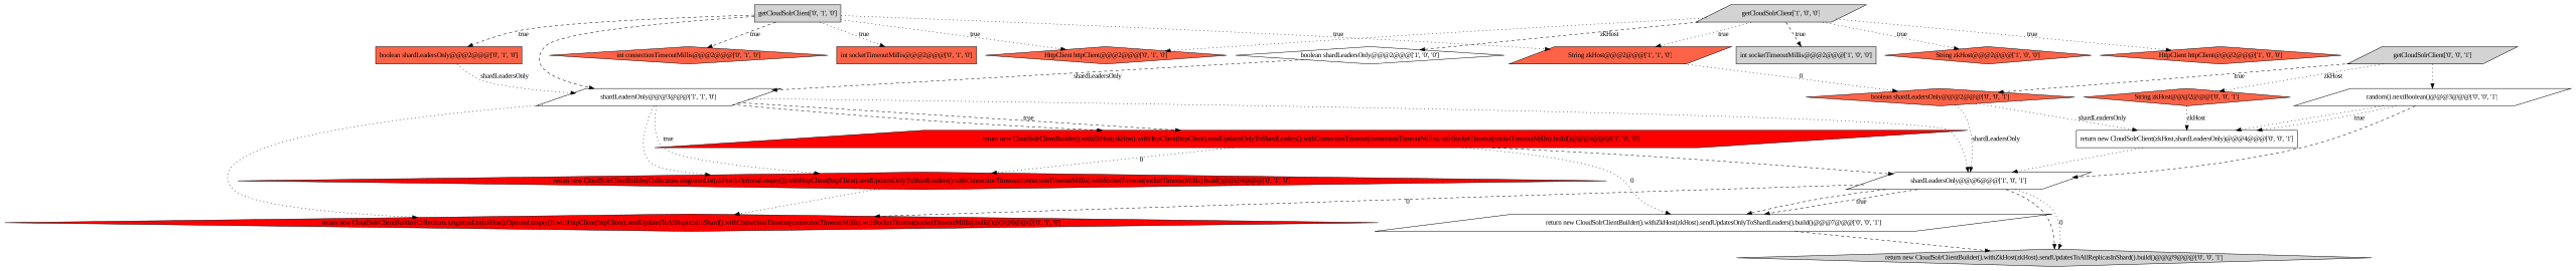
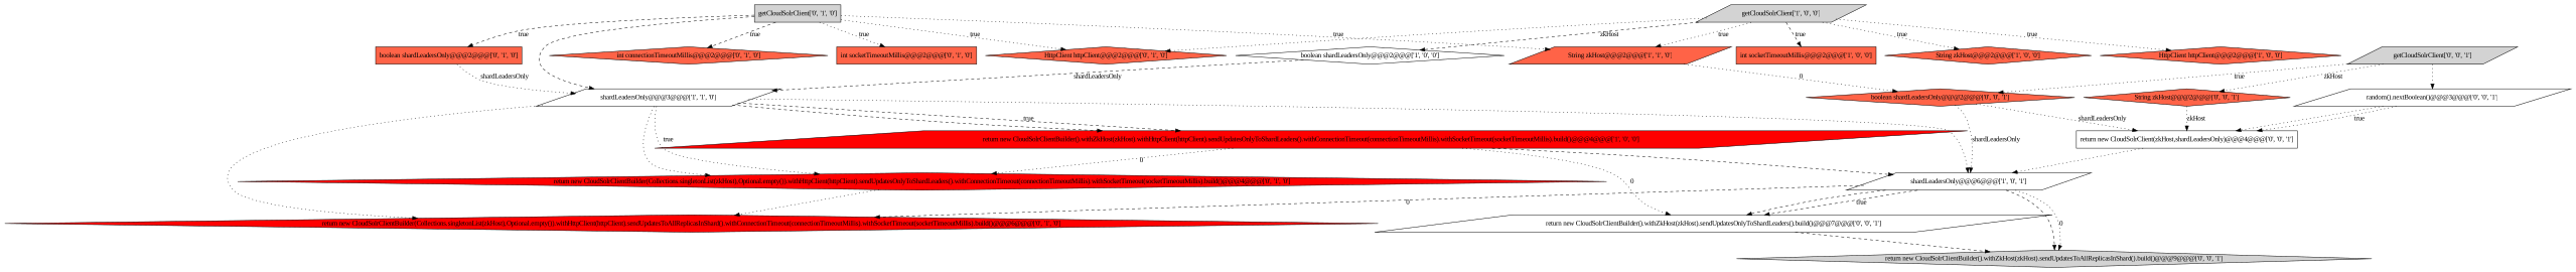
  digraph {
    fontname="Liberation Serif"
    node [fillcolor=tomato fontname="Liberation Serif" shape=diamond style=filled]
    edge [fontname="Liberation Serif" style=dotted]
    n1 [fillcolor=lightgray label="return new CloudSolrClientBuilder().withZkHost(zkHost).sendUpdatesToAllReplicasInShard().build()@@@9@@@['0', '0', '1']"]
    n2 [label="boolean shardLeadersOnly@@@2@@@['0', '0', '1']"]
    n3 [fillcolor=white label="return new CloudSolrClient(zkHost,shardLeadersOnly)@@@4@@@['0', '0', '1']" shape=box]
    n4 [fillcolor=white label="shardLeadersOnly@@@6@@@['1', '0', '1']" shape=parallelogram]
    n5 [fillcolor=red label="return new CloudSolrClientBuilder(Collections.singletonList(zkHost),Optional.empty()).withHttpClient(httpClient).sendUpdatesToAllReplicasInShard().withConnectionTimeout(connectionTimeoutMillis).withSocketTimeout(socketTimeoutMillis).build()@@@6@@@['0', '1', '0']"]
    n6 [fillcolor=white label="return new CloudSolrClientBuilder().withZkHost(zkHost).sendUpdatesOnlyToShardLeaders().build()@@@7@@@['0', '0', '1']" shape=parallelogram]
    n7 [fillcolor=red label="return new CloudSolrClientBuilder(Collections.singletonList(zkHost),Optional.empty()).withHttpClient(httpClient).sendUpdatesOnlyToShardLeaders().withConnectionTimeout(connectionTimeoutMillis).withSocketTimeout(socketTimeoutMillis).build()@@@4@@@['0', '1', '0']"]
-   n8 [fillcolor=lightgray label="int socketTimeoutMillis@@@2@@@['1', '0', '0']" shape=box]
+   n8 [label="int socketTimeoutMillis@@@2@@@['1', '0', '0']" shape=box]
    n9 [fillcolor=lightgray label="getCloudSolrClient['0', '1', '0']" shape=box]
    n10 [label="HttpClient httpClient@@@2@@@['0', '1', '0']"]
    n11 [fillcolor=white label="shardLeadersOnly@@@3@@@['1', '1', '0']" shape=parallelogram]
    n12 [label="boolean shardLeadersOnly@@@2@@@['0', '1', '0']" shape=box]
    n13 [label="String zkHost@@@2@@@['1', '1', '0']" shape=parallelogram]
    n14 [label="int connectionTimeoutMillis@@@2@@@['0', '1', '0']"]
    n15 [label="int socketTimeoutMillis@@@2@@@['0', '1', '0']" shape=box]
    n16 [fillcolor=red label="return new CloudSolrClientBuilder().withZkHost(zkHost).withHttpClient(httpClient).sendUpdatesOnlyToShardLeaders().withConnectionTimeout(connectionTimeoutMillis).withSocketTimeout(socketTimeoutMillis).build()@@@4@@@['1', '0', '0']" shape=parallelogram]
    n17 [fillcolor=white label="boolean shardLeadersOnly@@@2@@@['1', '0', '0']"]
    n18 [fillcolor=lightgray label="getCloudSolrClient['0', '0', '1']" shape=parallelogram]
    n19 [label="String zkHost@@@2@@@['0', '0', '1']"]
    n20 [fillcolor=white label="random().nextBoolean()@@@3@@@['0', '0', '1']" shape=parallelogram]
    n21 [label="String zkHost@@@2@@@['1', '0', '0']"]
    n22 [fillcolor=lightgray label="getCloudSolrClient['1', '0', '0']" shape=parallelogram]
    n23 [label="HttpClient httpClient@@@2@@@['1', '0', '0']"]
    n2 -> n3 [label=shardLeadersOnly]
    n2 -> n4 [label=shardLeadersOnly]
    n3 -> n4
    n4 -> n1 [style=dashed]
    n4 -> n1 [label=0]
    n4 -> n5 [label=0 style=dashed]
    n4 -> n6 [label=true style=dashed]
    n4 -> n6 [style=dashed]
    n6 -> n1 [style=dashed]
    n7 -> n5
    n9 -> n10 [label=true]
    n9 -> n11 [style=dashed]
    n9 -> n12 [label=true style=dashed]
    n9 -> n13 [label=true]
    n9 -> n14 [label=true style=dashed]
    n9 -> n15 [label=true]
    n11 -> n4
    n11 -> n5
    n11 -> n7
    n11 -> n7 [label=true]
    n11 -> n16 [label=true style=dashed]
    n11 -> n16 [style=dashed]
    n12 -> n11 [label=shardLeadersOnly]
    n13 -> n2 [label=0]
    n16 -> n4 [style=dashed]
    n16 -> n6 [label=0]
    n16 -> n7 [label=0]
    n17 -> n11 [label=shardLeadersOnly style=dashed]
-   n18 -> n2 [label=true style=dashed]
+   n18 -> n2 [label=true]
    n18 -> n19 [label=zkHost]
    n18 -> n20
    n19 -> n3 [label=zkHost]
    n20 -> n3
    n20 -> n3 [label=true]
-   n20 -> n4 [style=dashed]
    n22 -> n8 [label=true style=dashed]
    n22 -> n10
    n22 -> n13 [label=true]
    n22 -> n17 [label=zkHost style=dashed]
    n22 -> n21 [label=true]
    n22 -> n23 [label=true]
  }
